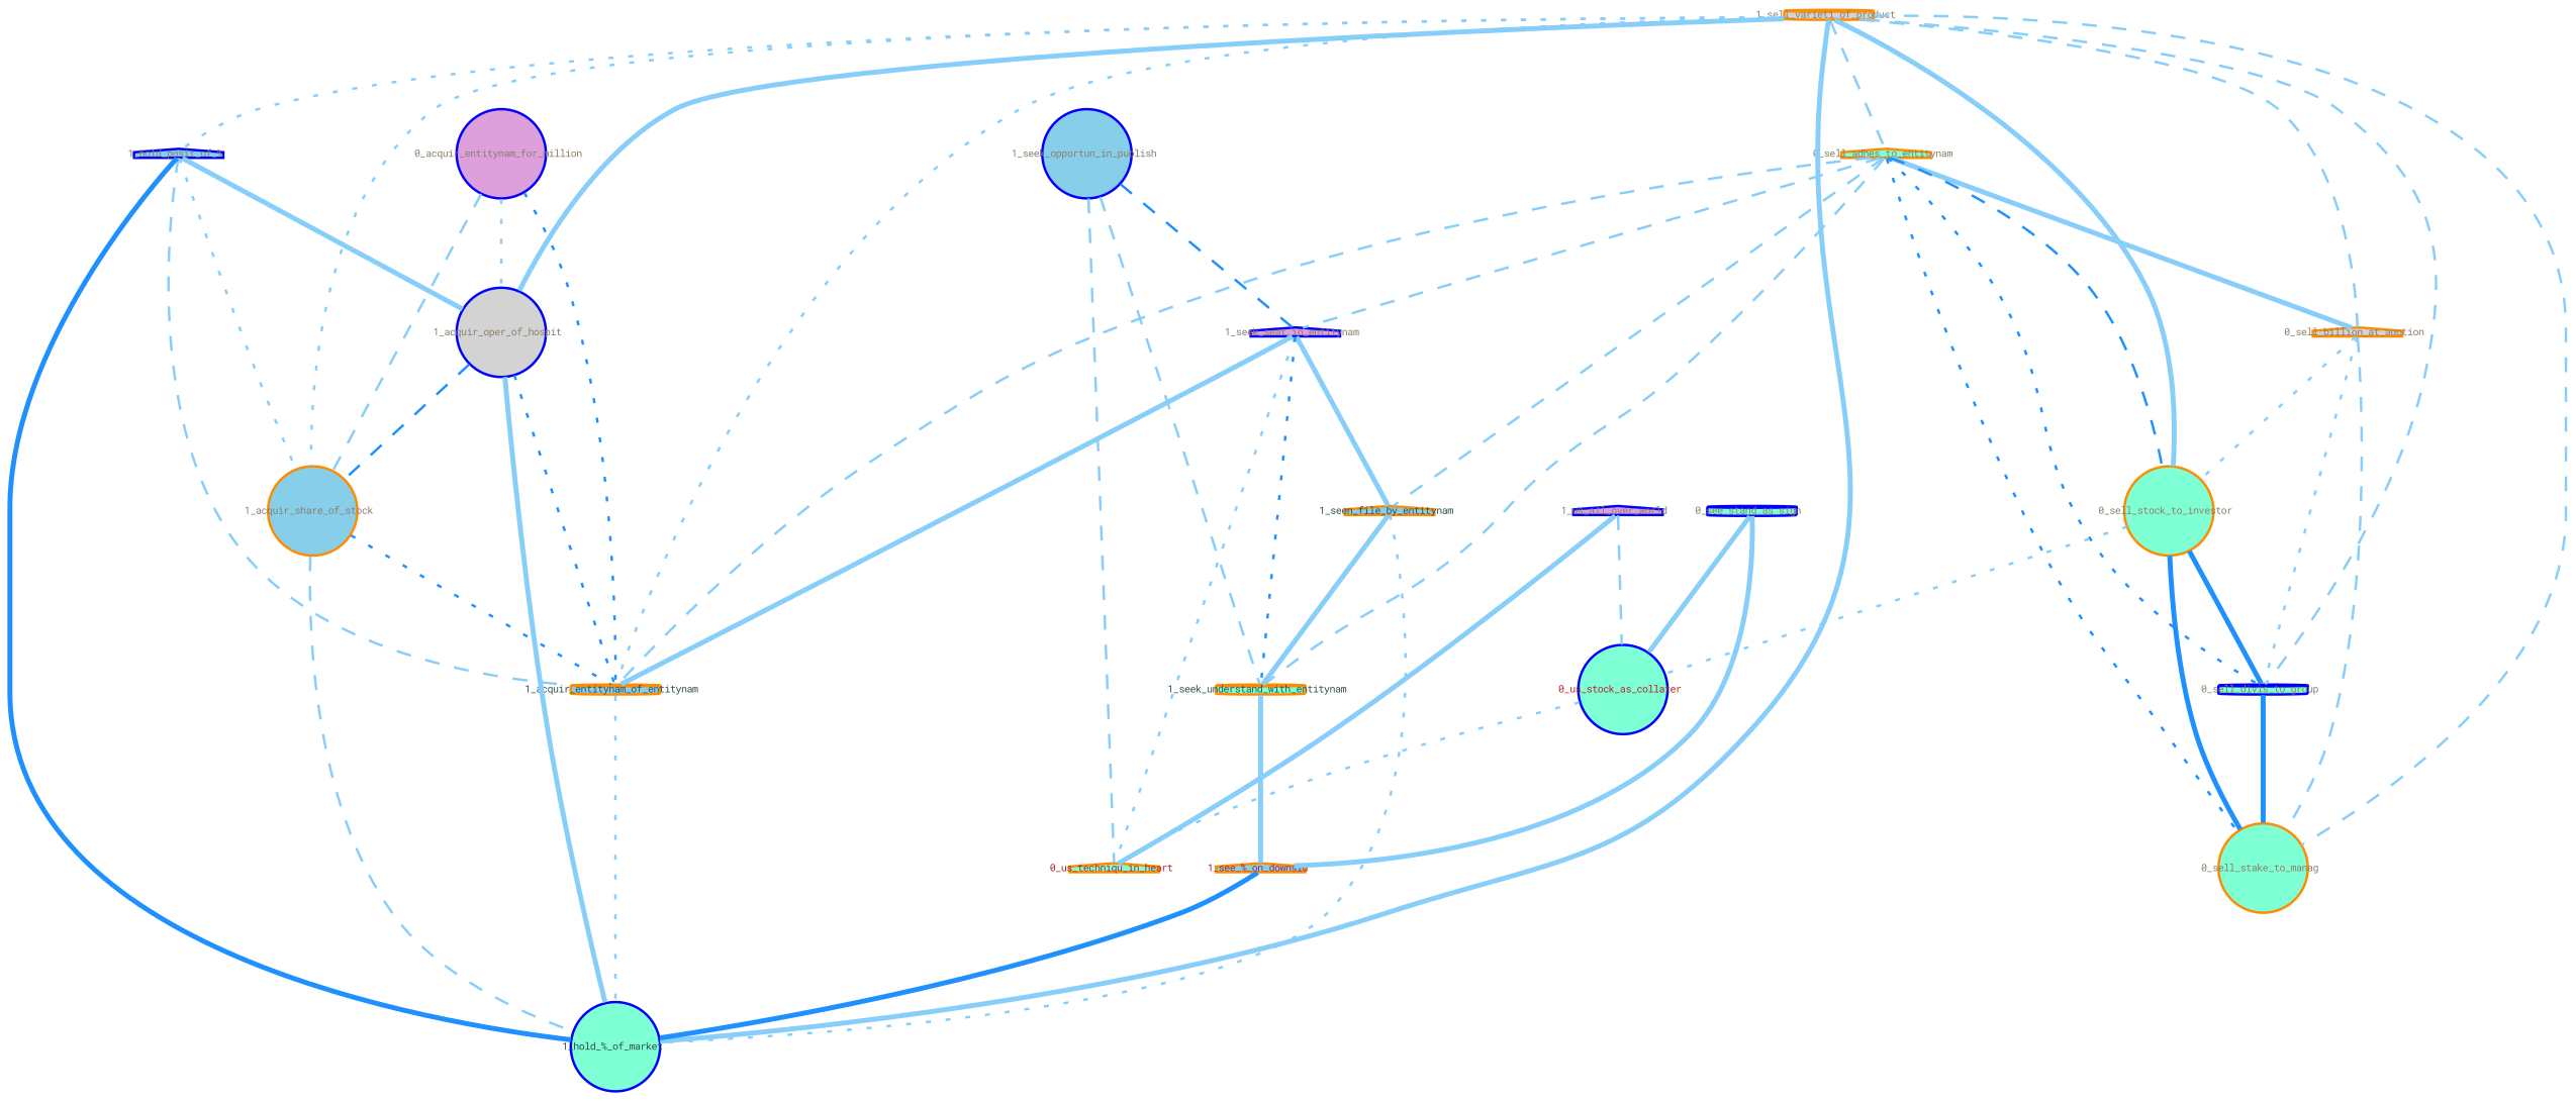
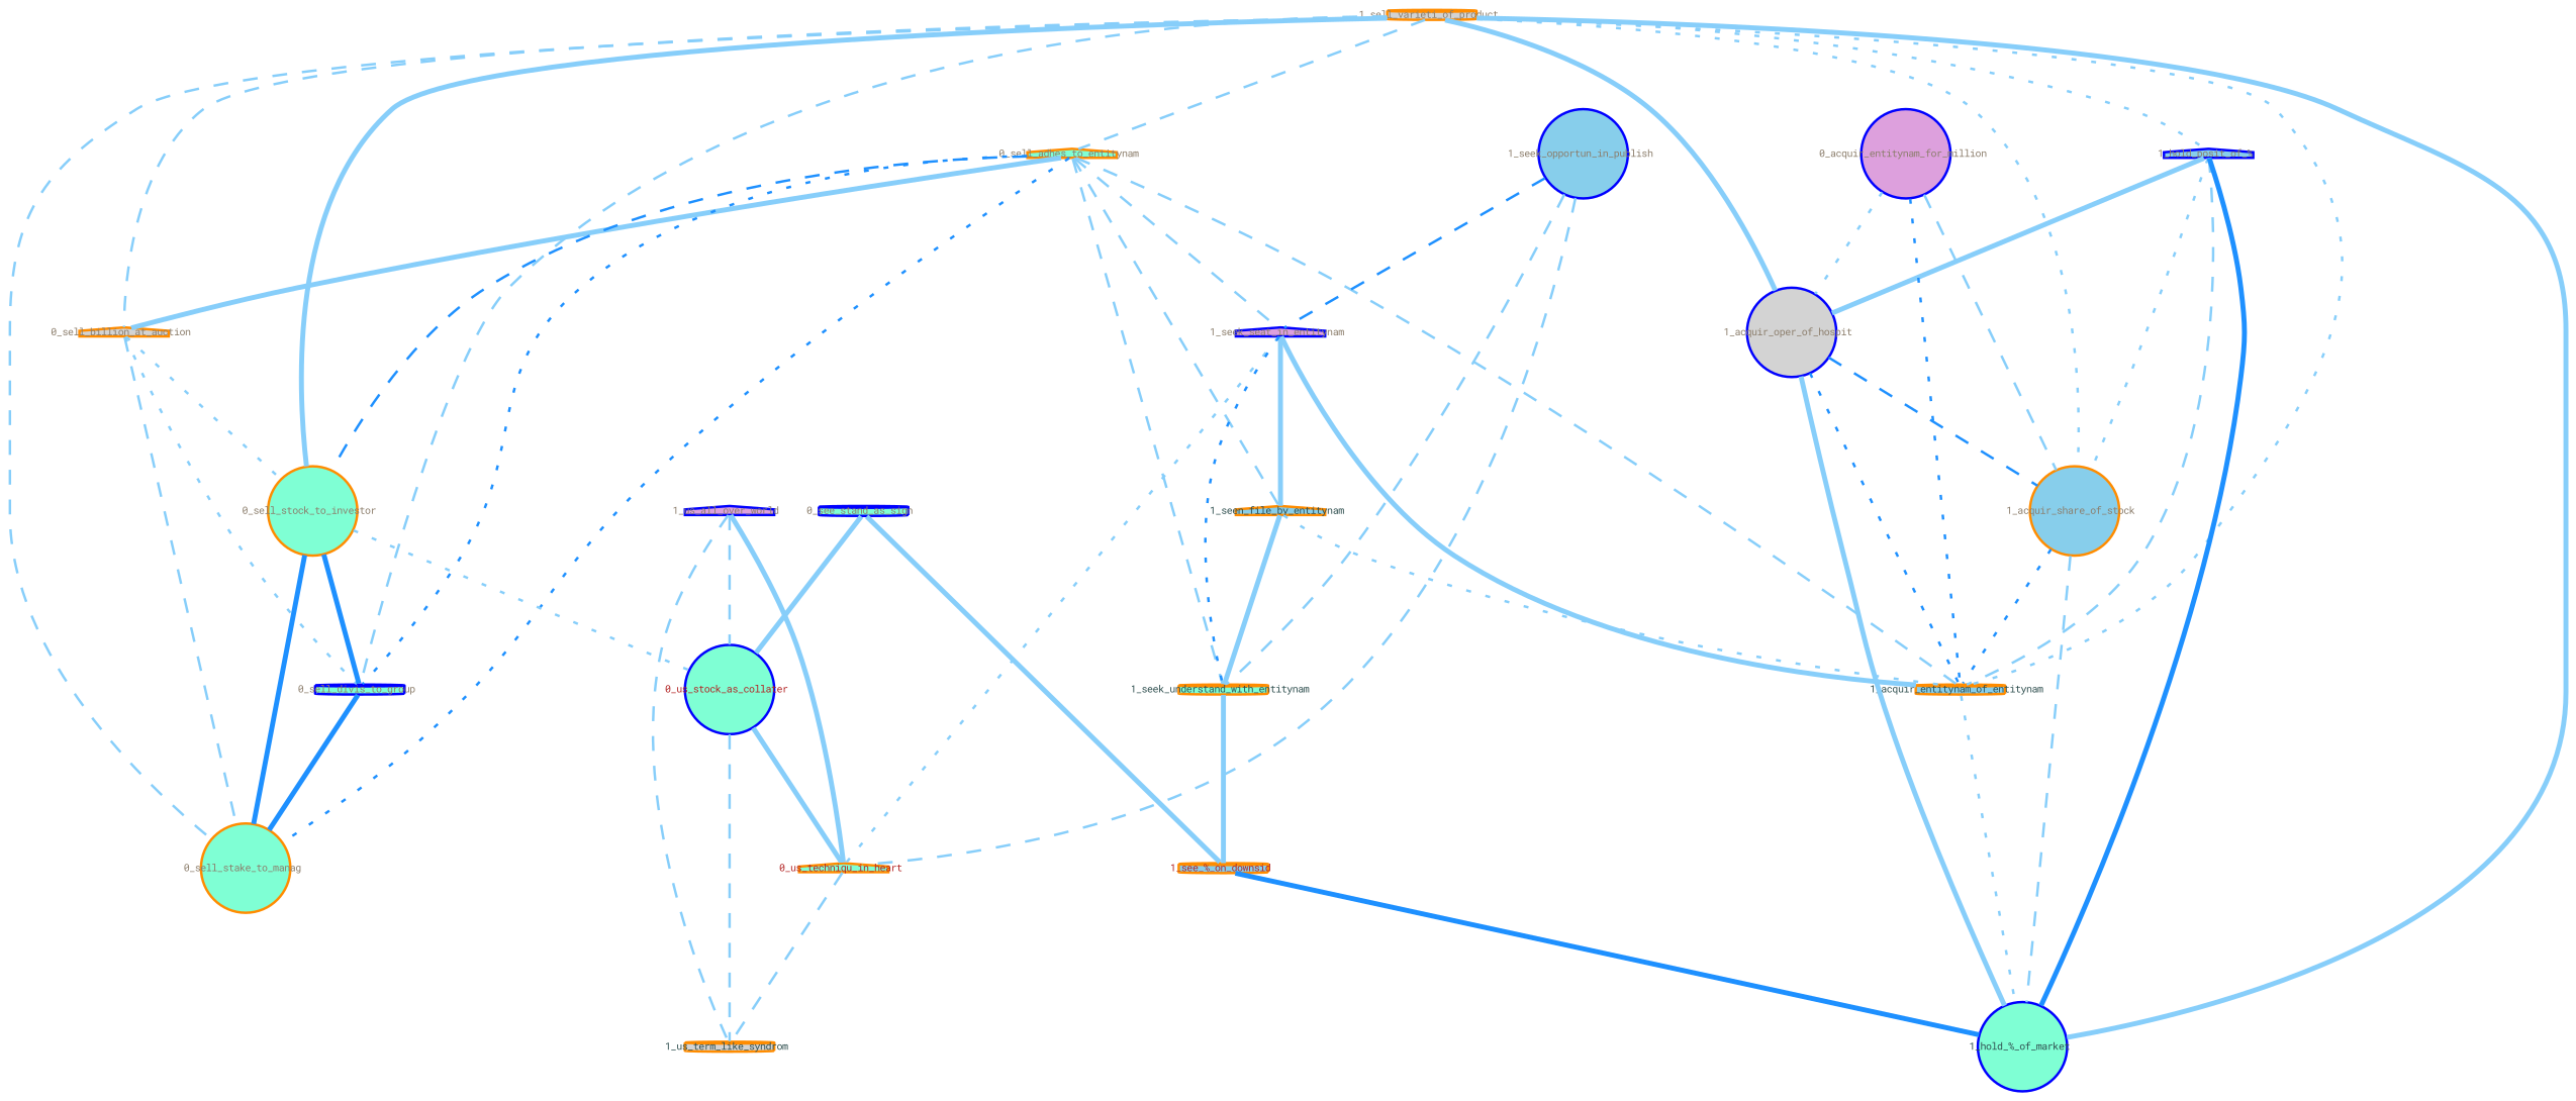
  graph {
    fontname="Roboto Mono"
    node [color=darkorange fillcolor=aquamarine fixedsize=true fontcolor="#8b7d6b" fontname="Roboto Mono" fontsize=4 shape=circle style=filled]
    edge [color="#87cefa" fontname="Roboto Mono" style=dashed w=1]
    "0_see_stand_as_sign " [color=blue height=.06 shape=cylinder width=.5]
    "1_sell_varieti_of_product " [fillcolor=lightgrey height=.06 shape=cylinder width=.5]
    "0_sell_adhes_to_entitynam " [height=.06 shape=house width=.5]
    "0_sell_billion_at_auction " [fillcolor=lightgrey height=.06 shape=house width=.5]
    "1_seek_opportun_in_publish " [color=blue fillcolor=skyblue height=.06 width=.5]
    "0_sell_stock_to_investor " [height=.06 width=.5]
    "1_seek_seat_in_entitynam " [color=blue fillcolor=plum height=.06 shape=house width=.5]
    "0_sell_divis_to_group " [color=blue height=.06 shape=cylinder width=.5]
    "1_hold_posit_of_% " [color=blue fillcolor=skyblue height=.06 shape=house width=.5]
    "1_us_all_over_world " [color=blue fillcolor=plum height=.06 shape=house width=.5]
    "0_acquir_entitynam_for_million " [color=blue fillcolor=plum height=.06 width=.5]
    "1_acquir_oper_of_hospit " [color=blue fillcolor=lightgrey height=.06 width=.5]
    "1_acquir_share_of_stock " [fillcolor=skyblue height=.06 width=.5]
    "0_sell_stake_to_manag " [height=.06 width=.5]
    "0_us_stock_as_collater " [color=blue fontcolor="#b22222" height=.06 width=.5]
    "0_us_techniqu_in_heart " [fontcolor="#b22222" height=.06 shape=house width=.5]
-   "1_see_%_on_downsid " [fillcolor=skyblue fontcolor="#b22222" height=.06 shape=house width=.5]
+   "1_see_%_on_downsid " [fillcolor=skyblue fontcolor="#b22222" height=.06 shape=cylinder width=.5]
    "1_acquir_entitynam_of_entitynam " [fillcolor=skyblue fontcolor="#2f4f4f" height=.06 shape=cylinder width=.5]
    "1_hold_%_of_market " [color=blue fontcolor="#2f4f4f" height=.06 width=.5]
    "1_seen_file_by_entitynam " [fillcolor=skyblue fontcolor="#2f4f4f" height=.06 shape=house width=.5]
    "1_seek_understand_with_entitynam " [fontcolor="#2f4f4f" height=.06 shape=cylinder width=.5]
+   "1_us_term_like_syndrom " [fillcolor=lightgrey fontcolor="#2f4f4f" height=.06 shape=cylinder width=.5]
    subgraph sub_1 {
      "0_see_stand_as_sign "
      "1_sell_varieti_of_product "
      "0_sell_adhes_to_entitynam "
      "0_sell_billion_at_auction "
      "1_seek_opportun_in_publish "
      "0_sell_stock_to_investor "
      "1_seek_seat_in_entitynam "
      "0_sell_divis_to_group "
      "1_hold_posit_of_% "
      "1_us_all_over_world "
      "0_acquir_entitynam_for_million "
      "1_acquir_oper_of_hospit "
      "1_acquir_share_of_stock "
      "0_sell_stake_to_manag "
    }
    subgraph sub_2 {
      "0_us_stock_as_collater "
      "0_us_techniqu_in_heart "
      "1_see_%_on_downsid "
    }
    "0_see_stand_as_sign " -- "0_us_stock_as_collater " [style=bold]
    "0_see_stand_as_sign " -- "1_see_%_on_downsid " [style=bold]
    "1_sell_varieti_of_product " -- "0_sell_adhes_to_entitynam "
    "1_sell_varieti_of_product " -- "0_sell_billion_at_auction "
    "1_sell_varieti_of_product " -- "0_sell_stock_to_investor " [style=bold]
    "1_sell_varieti_of_product " -- "0_sell_divis_to_group "
    "1_sell_varieti_of_product " -- "1_hold_posit_of_% " [style=dotted]
    "1_sell_varieti_of_product " -- "1_acquir_oper_of_hospit " [style=bold]
    "1_sell_varieti_of_product " -- "1_acquir_share_of_stock " [style=dotted]
    "1_sell_varieti_of_product " -- "0_sell_stake_to_manag "
    "1_sell_varieti_of_product " -- "1_acquir_entitynam_of_entitynam " [style=dotted]
    "1_sell_varieti_of_product " -- "1_hold_%_of_market " [style=bold]
    "0_sell_adhes_to_entitynam " -- "0_sell_billion_at_auction " [style=bold]
    "0_sell_adhes_to_entitynam " -- "0_sell_stock_to_investor " [color="#1e90ff" w=2]
    "0_sell_adhes_to_entitynam " -- "1_seek_seat_in_entitynam "
    "0_sell_adhes_to_entitynam " -- "0_sell_divis_to_group " [color="#1e90ff" style=dotted w=2]
    "0_sell_adhes_to_entitynam " -- "0_sell_stake_to_manag " [color="#1e90ff" style=dotted w=2]
    "0_sell_adhes_to_entitynam " -- "1_acquir_entitynam_of_entitynam "
    "0_sell_adhes_to_entitynam " -- "1_seen_file_by_entitynam "
    "0_sell_adhes_to_entitynam " -- "1_seek_understand_with_entitynam "
    "0_sell_billion_at_auction " -- "0_sell_stock_to_investor " [style=dotted]
    "0_sell_billion_at_auction " -- "0_sell_divis_to_group " [style=dotted]
    "0_sell_billion_at_auction " -- "0_sell_stake_to_manag "
    "1_seek_opportun_in_publish " -- "1_seek_seat_in_entitynam " [color="#1e90ff" w=2]
    "1_seek_opportun_in_publish " -- "0_us_techniqu_in_heart "
    "1_seek_opportun_in_publish " -- "1_seek_understand_with_entitynam "
    "0_sell_stock_to_investor " -- "0_sell_divis_to_group " [color="#1e90ff" style=bold w=2]
    "0_sell_stock_to_investor " -- "0_sell_stake_to_manag " [color="#1e90ff" style=bold w=2]
    "0_sell_stock_to_investor " -- "0_us_stock_as_collater " [style=dotted]
    "1_seek_seat_in_entitynam " -- "0_us_techniqu_in_heart " [style=dotted]
    "1_seek_seat_in_entitynam " -- "1_acquir_entitynam_of_entitynam " [style=bold]
    "1_seek_seat_in_entitynam " -- "1_seen_file_by_entitynam " [style=bold]
    "1_seek_seat_in_entitynam " -- "1_seek_understand_with_entitynam " [color="#1e90ff" style=dotted w=2]
    "0_sell_divis_to_group " -- "0_sell_stake_to_manag " [color="#1e90ff" style=bold w=2]
    "1_hold_posit_of_% " -- "1_acquir_oper_of_hospit " [style=bold]
    "1_hold_posit_of_% " -- "1_acquir_share_of_stock " [style=dotted]
    "1_hold_posit_of_% " -- "1_acquir_entitynam_of_entitynam "
    "1_hold_posit_of_% " -- "1_hold_%_of_market " [color="#1e90ff" style=bold w=2]
    "1_us_all_over_world " -- "0_us_stock_as_collater "
    "1_us_all_over_world " -- "0_us_techniqu_in_heart " [style=bold]
+   "1_us_all_over_world " -- "1_us_term_like_syndrom "
    "0_acquir_entitynam_for_million " -- "1_acquir_oper_of_hospit " [style=dotted]
    "0_acquir_entitynam_for_million " -- "1_acquir_share_of_stock "
    "0_acquir_entitynam_for_million " -- "1_acquir_entitynam_of_entitynam " [color="#1e90ff" style=dotted w=2]
    "1_acquir_oper_of_hospit " -- "1_acquir_share_of_stock " [color="#1e90ff" w=2]
    "1_acquir_oper_of_hospit " -- "1_acquir_entitynam_of_entitynam " [color="#1e90ff" style=dotted w=2]
    "1_acquir_oper_of_hospit " -- "1_hold_%_of_market " [style=bold]
    "1_acquir_share_of_stock " -- "1_acquir_entitynam_of_entitynam " [color="#1e90ff" style=dotted w=2]
    "1_acquir_share_of_stock " -- "1_hold_%_of_market "
-   "0_us_stock_as_collater " -- "0_us_techniqu_in_heart " [style=dotted]
+   "0_us_stock_as_collater " -- "0_us_techniqu_in_heart " [style=bold]
+   "0_us_stock_as_collater " -- "1_us_term_like_syndrom "
+   "0_us_techniqu_in_heart " -- "1_us_term_like_syndrom "
    "1_see_%_on_downsid " -- "1_hold_%_of_market " [color="#1e90ff" style=bold]
    "1_acquir_entitynam_of_entitynam " -- "1_hold_%_of_market " [style=dotted]
-   "1_seen_file_by_entitynam " -- "1_hold_%_of_market " [style=dotted]
+   "1_seen_file_by_entitynam " -- "1_acquir_entitynam_of_entitynam " [style=dotted]
    "1_seen_file_by_entitynam " -- "1_seek_understand_with_entitynam " [style=bold]
    "1_seek_understand_with_entitynam " -- "1_see_%_on_downsid " [style=bold]
  }
